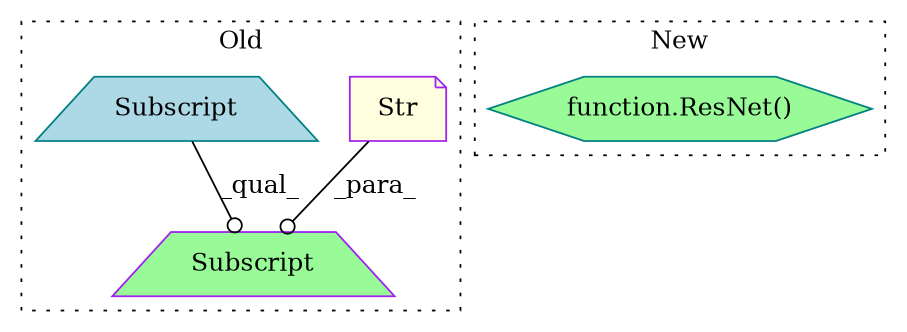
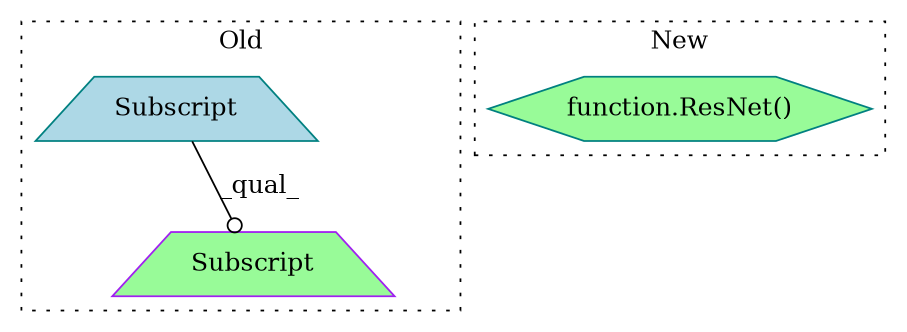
  digraph {
    node [a=63 s="5306,0" shape=trapezium style=filled fillcolor=palegreen color=purple]
    edge [arrowhead=odot]
    n1 [l="32,0" label=Subscript]
-   n2 [a=66 l=12 label=Str s=5325 shape=note fillcolor=lightyellow]
    n3 [l="18,0" label=Subscript fillcolor=lightblue color=teal]
    n4 [a=75 l="7,11" label="function.ResNet()" s="6322,6414" shape=hexagon color=teal]
    subgraph cluster_1 {
      label=Old
      style=dotted
      n1
-     n2
      n3
    }
    subgraph cluster_2 {
      label=New
      style=dotted
      n4
    }
-   n2 -> n1 [label=_para_]
    n3 -> n1 [label=_qual_]
  }
